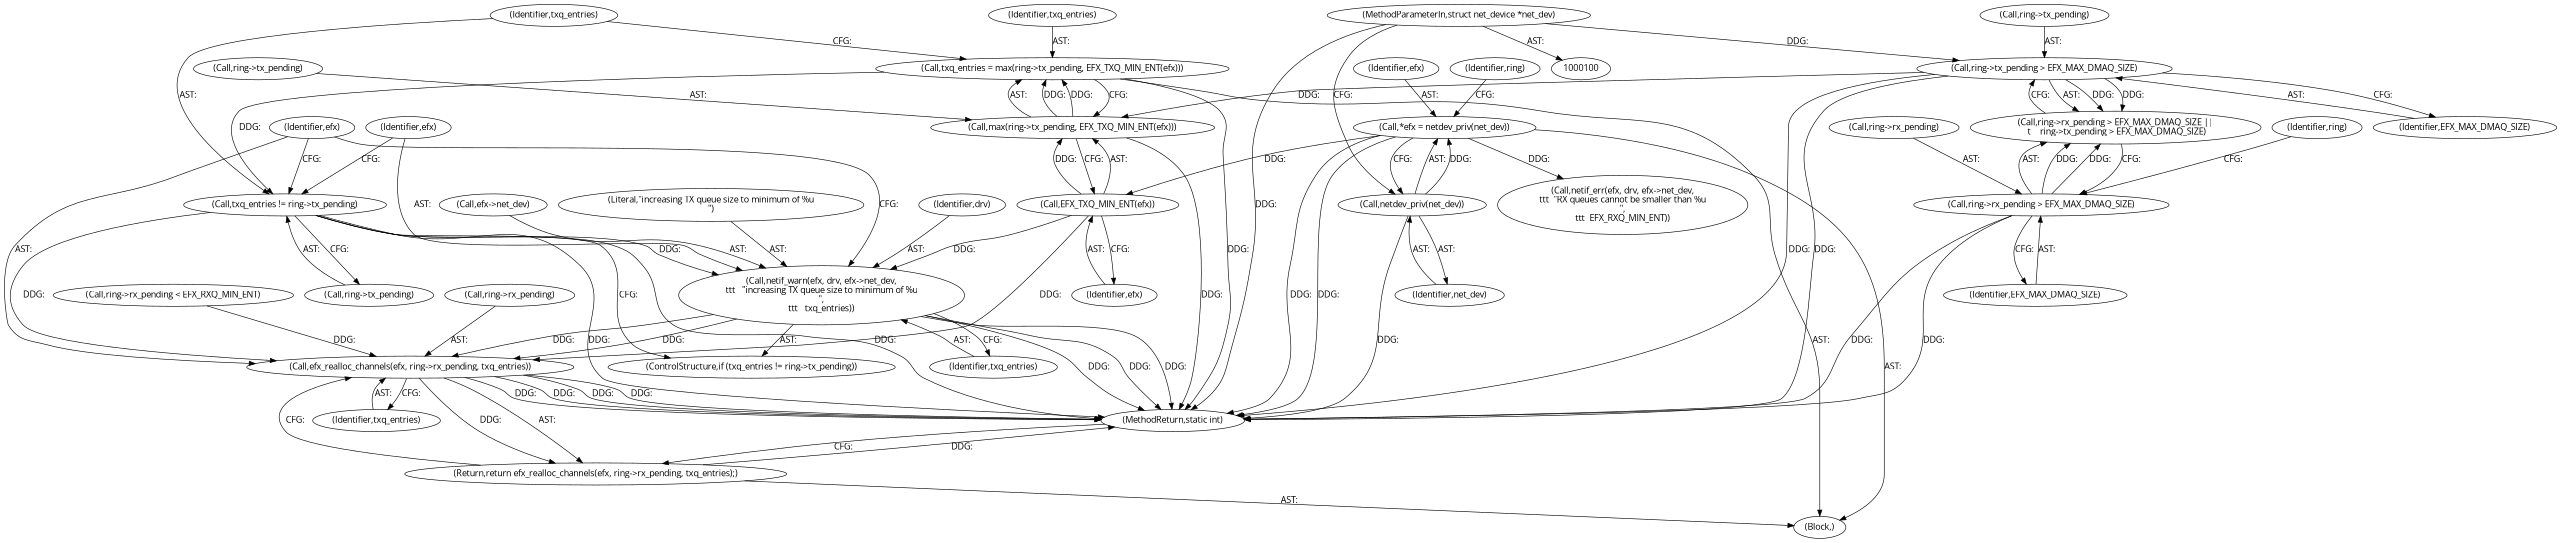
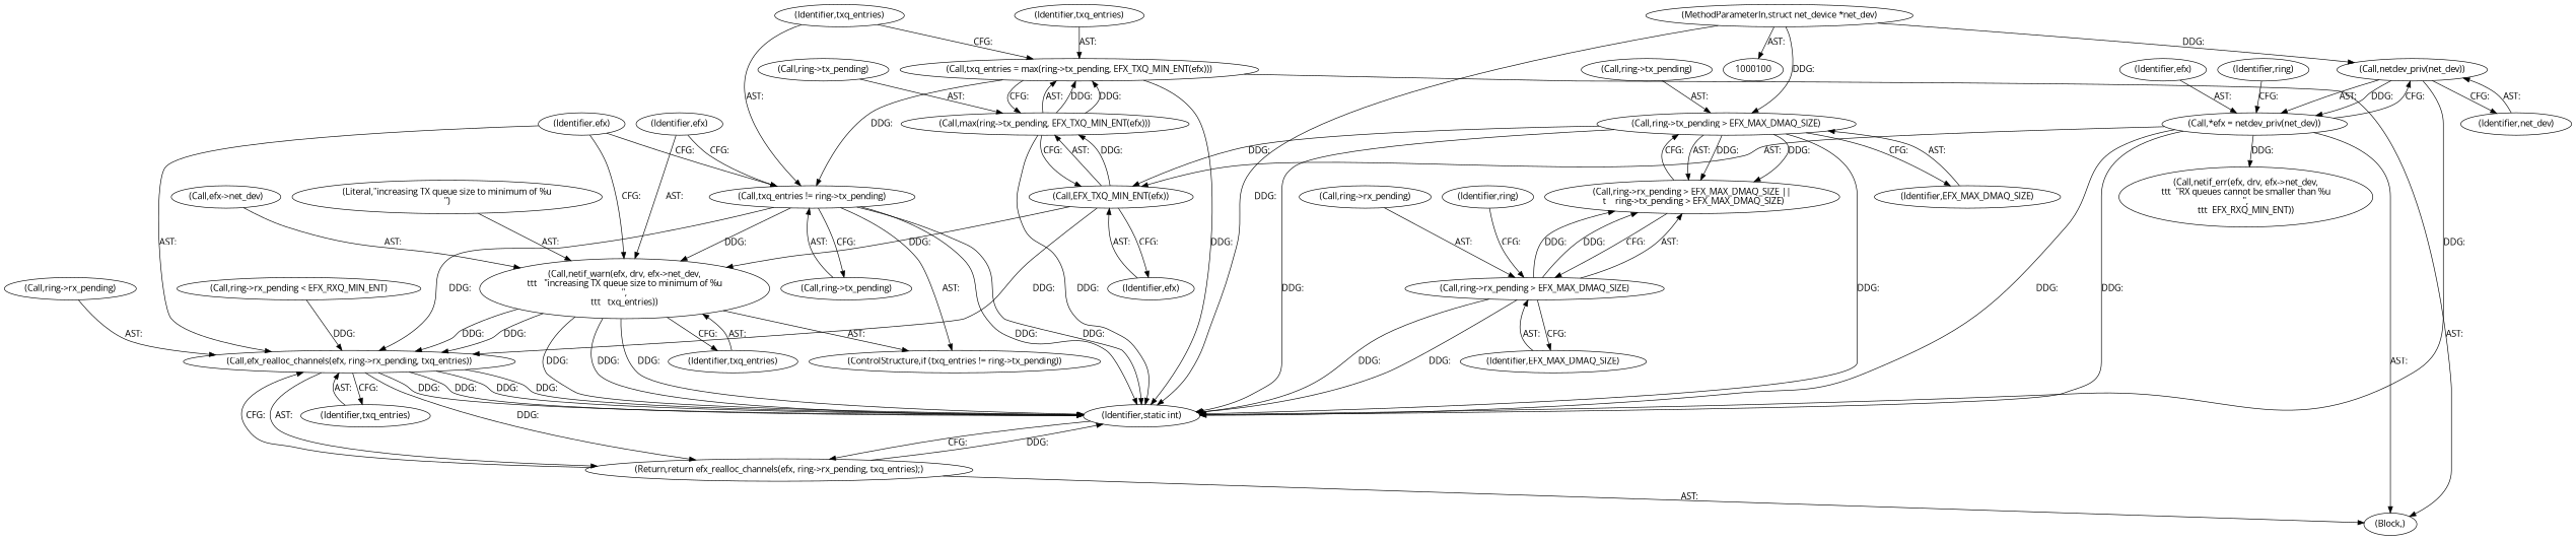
  digraph {
    fontname="Open Sans"
    node [fontname="Open Sans"]
    edge [fontname="Open Sans"]
    n1 [label="(Call,txq_entries != ring->tx_pending)"]
    n2 [label="(Call,netif_warn(efx, drv, efx->net_dev,\n\t\t\t   \"increasing TX queue size to minimum of %u\n\",\n\t\t\t   txq_entries))"]
    n3 [label="(Call,efx_realloc_channels(efx, ring->rx_pending, txq_entries))"]
-   n4 [label="(MethodReturn,static int)"]
+   n4 [label="(Identifier,static int)"]
    n5 [label="(ControlStructure,if (txq_entries != ring->tx_pending))"]
    n6 [label="(Call,ring->tx_pending)"]
    n7 [label="(Identifier,txq_entries)"]
    n8 [label="(Return,return efx_realloc_channels(efx, ring->rx_pending, txq_entries);)"]
    n9 [label="(Identifier,txq_entries)"]
    n10 [label="(Call,txq_entries = max(ring->tx_pending, EFX_TXQ_MIN_ENT(efx)))"]
    n11 [label="(Call,max(ring->tx_pending, EFX_TXQ_MIN_ENT(efx)))"]
    n12 [label="(Block,)"]
    n13 [label="(Call,EFX_TXQ_MIN_ENT(efx))"]
    n14 [label="(Identifier,efx)"]
    n15 [label="(Call,ring->tx_pending > EFX_MAX_DMAQ_SIZE)"]
    n16 [label="(Identifier,EFX_MAX_DMAQ_SIZE)"]
    n17 [label="(Call,ring->rx_pending > EFX_MAX_DMAQ_SIZE ||\n \t    ring->tx_pending > EFX_MAX_DMAQ_SIZE)"]
    n18 [label="(Call,ring->rx_pending > EFX_MAX_DMAQ_SIZE)"]
    n19 [label="(Identifier,EFX_MAX_DMAQ_SIZE)"]
    n20 [label="(Call,ring->rx_pending < EFX_RXQ_MIN_ENT)"]
    n21 [label="(Call,*efx = netdev_priv(net_dev))"]
    n22 [label="(Call,netdev_priv(net_dev))"]
    n23 [label="(Call,netif_err(efx, drv, efx->net_dev,\n\t\t\t  \"RX queues cannot be smaller than %u\n\",\n\t\t\t  EFX_RXQ_MIN_ENT))"]
    n24 [label="(Identifier,net_dev)"]
    n25 [label="(MethodParameterIn,struct net_device *net_dev)"]
    1000100
    n27 [label="(Call,ring->rx_pending)"]
-   n28 [label="(Identifier,drv)"]
    n29 [label="(Identifier,ring)"]
    n30 [label="(Identifier,txq_entries)"]
    n31 [label="(Call,ring->tx_pending)"]
    n32 [label="(Identifier,efx)"]
    n33 [label="(Identifier,efx)"]
    n34 [label="(Identifier,efx)"]
    n35 [label="(Identifier,ring)"]
    n36 [label="(Call,efx->net_dev)"]
    n37 [label="(Literal,\"increasing TX queue size to minimum of %u\n\")"]
    n38 [label="(Call,ring->rx_pending)"]
    n39 [label="(Call,ring->tx_pending)"]
    n40 [label="(Identifier,txq_entries)"]
    n1 -> n2 [label="DDG: "]
    n1 -> n3 [label="DDG: "]
    n1 -> n4 [label="DDG: "]
    n1 -> n4 [label="DDG: "]
-   n1 -> n5 [label="CFG: "]
+   n1 -> n5 [label="AST: "]
    n1 -> n6 [label="CFG: "]
    n2 -> n3 [label="DDG: "]
    n2 -> n3 [label="DDG: "]
    n2 -> n4 [label="DDG: "]
    n2 -> n4 [label="DDG: "]
    n2 -> n4 [label="DDG: "]
    n2 -> n5 [label="AST: "]
    n2 -> n7 [label="CFG: "]
    n3 -> n4 [label="DDG: "]
    n3 -> n4 [label="DDG: "]
    n3 -> n4 [label="DDG: "]
    n3 -> n4 [label="DDG: "]
    n3 -> n8 [label="AST: "]
    n3 -> n8 [label="DDG: "]
    n3 -> n9 [label="CFG: "]
    n4 -> n8 [label="CFG: "]
    n6 -> n1 [label="AST: "]
    n7 -> n2 [label="AST: "]
    n8 -> n3 [label="CFG: "]
    n8 -> n4 [label="DDG: "]
    n8 -> n12 [label="AST: "]
    n9 -> n3 [label="AST: "]
    n10 -> n1 [label="DDG: "]
    n10 -> n4 [label="DDG: "]
    n10 -> n11 [label="CFG: "]
    n10 -> n12 [label="AST: "]
    n11 -> n4 [label="DDG: "]
    n11 -> n10 [label="AST: "]
    n11 -> n10 [label="DDG: "]
    n11 -> n10 [label="DDG: "]
    n11 -> n13 [label="CFG: "]
    n13 -> n2 [label="DDG: "]
    n13 -> n3 [label="DDG: "]
    n13 -> n11 [label="AST: "]
    n13 -> n11 [label="DDG: "]
    n13 -> n14 [label="CFG: "]
    n14 -> n13 [label="AST: "]
    n15 -> n4 [label="DDG: "]
    n15 -> n4 [label="DDG: "]
-   n15 -> n11 [label="DDG: "]
+   n15 -> n13 [label="DDG: "]
    n15 -> n16 [label="CFG: "]
    n15 -> n17 [label="AST: "]
    n15 -> n17 [label="DDG: "]
    n15 -> n17 [label="DDG: "]
    n16 -> n15 [label="AST: "]
    n17 -> n15 [label="CFG: "]
    n17 -> n18 [label="CFG: "]
    n18 -> n4 [label="DDG: "]
    n18 -> n4 [label="DDG: "]
    n18 -> n17 [label="AST: "]
    n18 -> n17 [label="DDG: "]
    n18 -> n17 [label="DDG: "]
    n18 -> n19 [label="CFG: "]
    n19 -> n18 [label="AST: "]
    n20 -> n3 [label="DDG: "]
    n21 -> n4 [label="DDG: "]
    n21 -> n4 [label="DDG: "]
    n21 -> n12 [label="AST: "]
-   n21 -> n13 [label="DDG: "]
+   n21 -> n13 [label="AST: "]
    n21 -> n22 [label="CFG: "]
    n21 -> n23 [label="DDG: "]
    n22 -> n4 [label="DDG: "]
    n22 -> n21 [label="AST: "]
    n22 -> n21 [label="DDG: "]
-   n22 -> n24 [label="AST: "]
+   n22 -> n24 [label="CFG: "]
    n24 -> n22 [label="AST: "]
    n25 -> n4 [label="DDG: "]
    n25 -> n15 [label="DDG: "]
-   n25 -> n22 [label="CFG: "]
+   n25 -> n22 [label="DDG: "]
    n25 -> 1000100 [label="AST: "]
    n27 -> n3 [label="AST: "]
-   n28 -> n2 [label="AST: "]
    n29 -> n18 [label="CFG: "]
    n30 -> n1 [label="AST: "]
    n30 -> n10 [label="CFG: "]
    n31 -> n15 [label="AST: "]
    n32 -> n1 [label="CFG: "]
    n32 -> n2 [label="CFG: "]
    n32 -> n3 [label="AST: "]
    n33 -> n1 [label="CFG: "]
    n33 -> n2 [label="AST: "]
    n34 -> n21 [label="AST: "]
    n35 -> n21 [label="CFG: "]
    n36 -> n2 [label="AST: "]
    n37 -> n2 [label="AST: "]
    n38 -> n18 [label="AST: "]
    n39 -> n11 [label="AST: "]
    n40 -> n10 [label="AST: "]
  }
